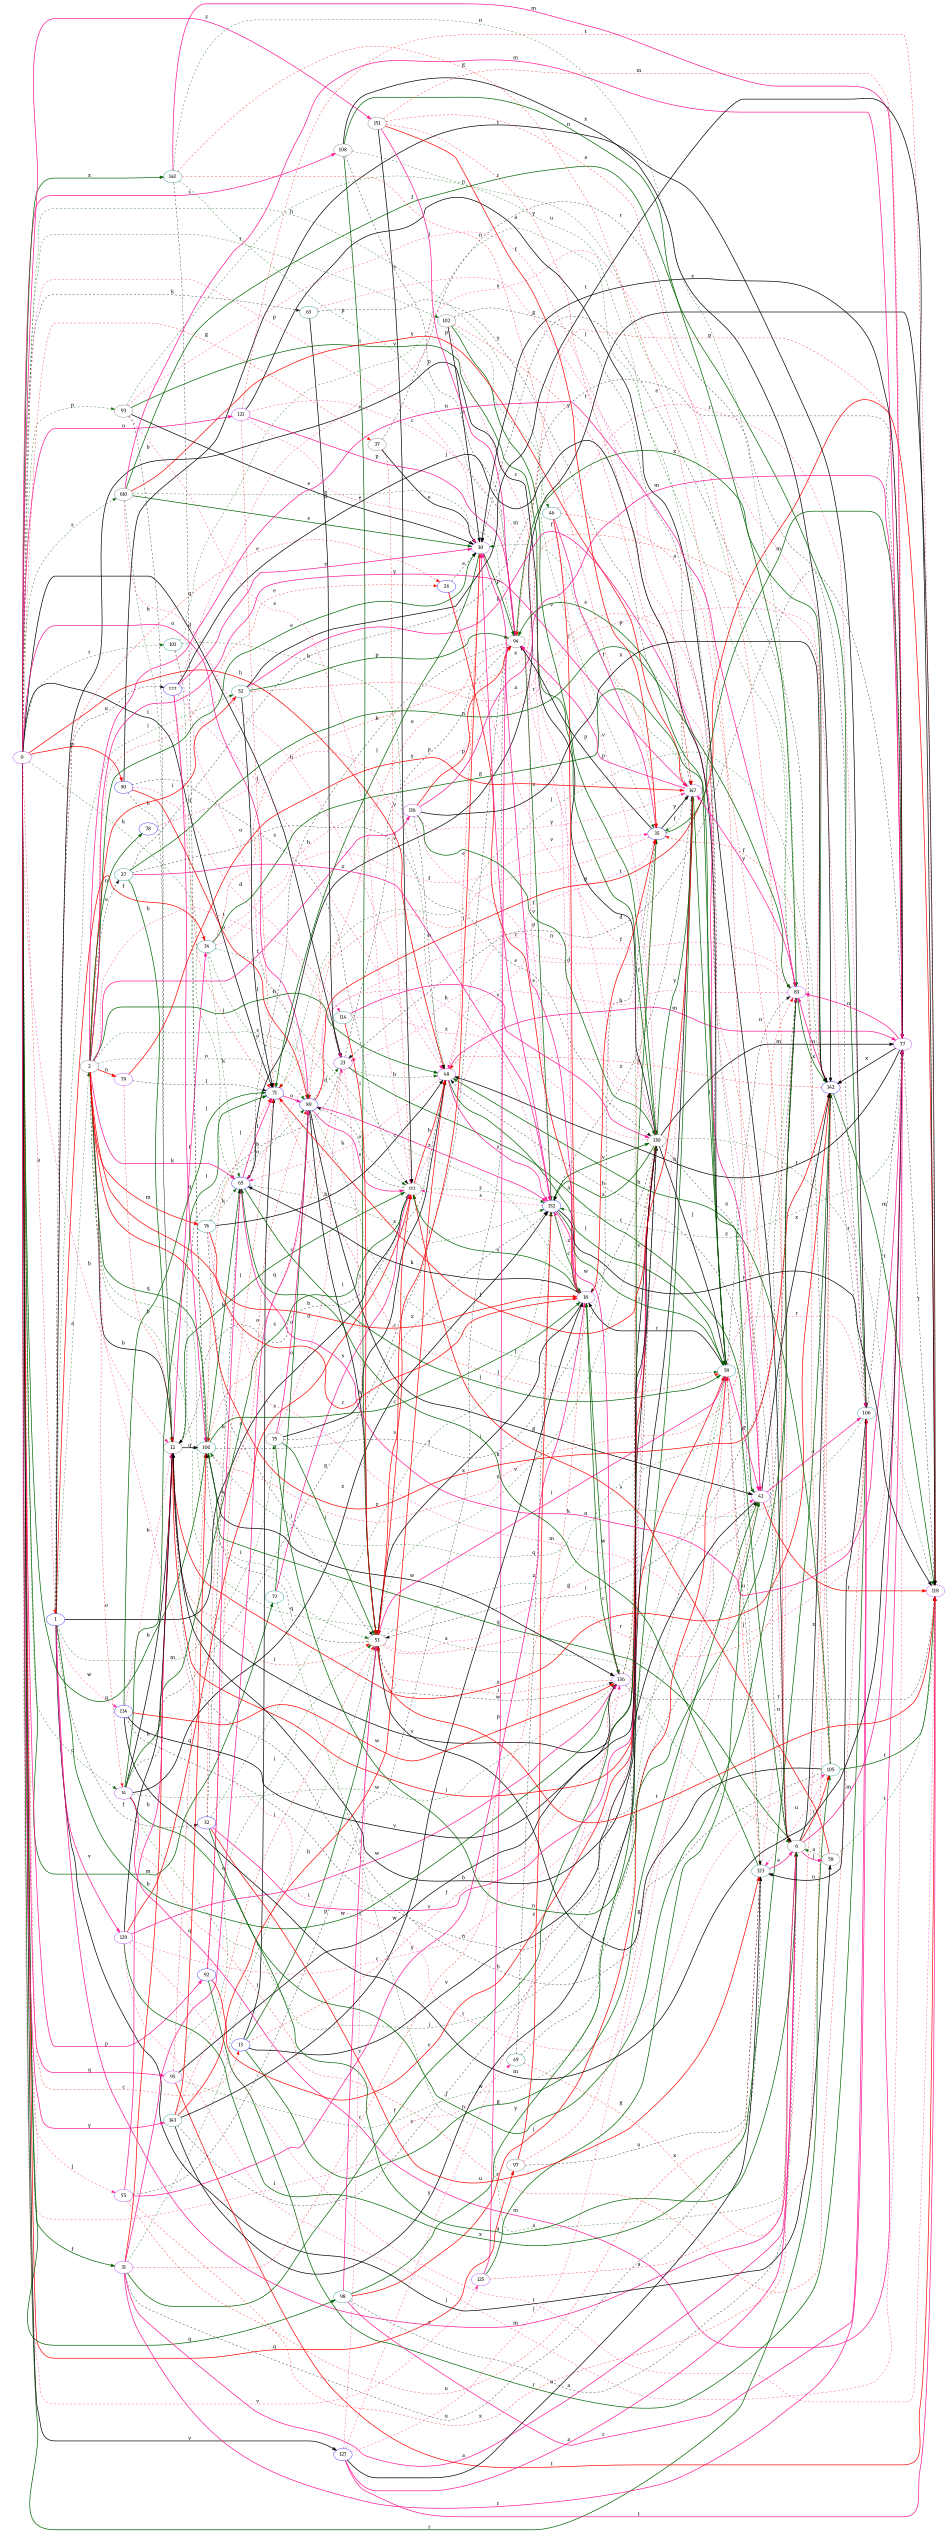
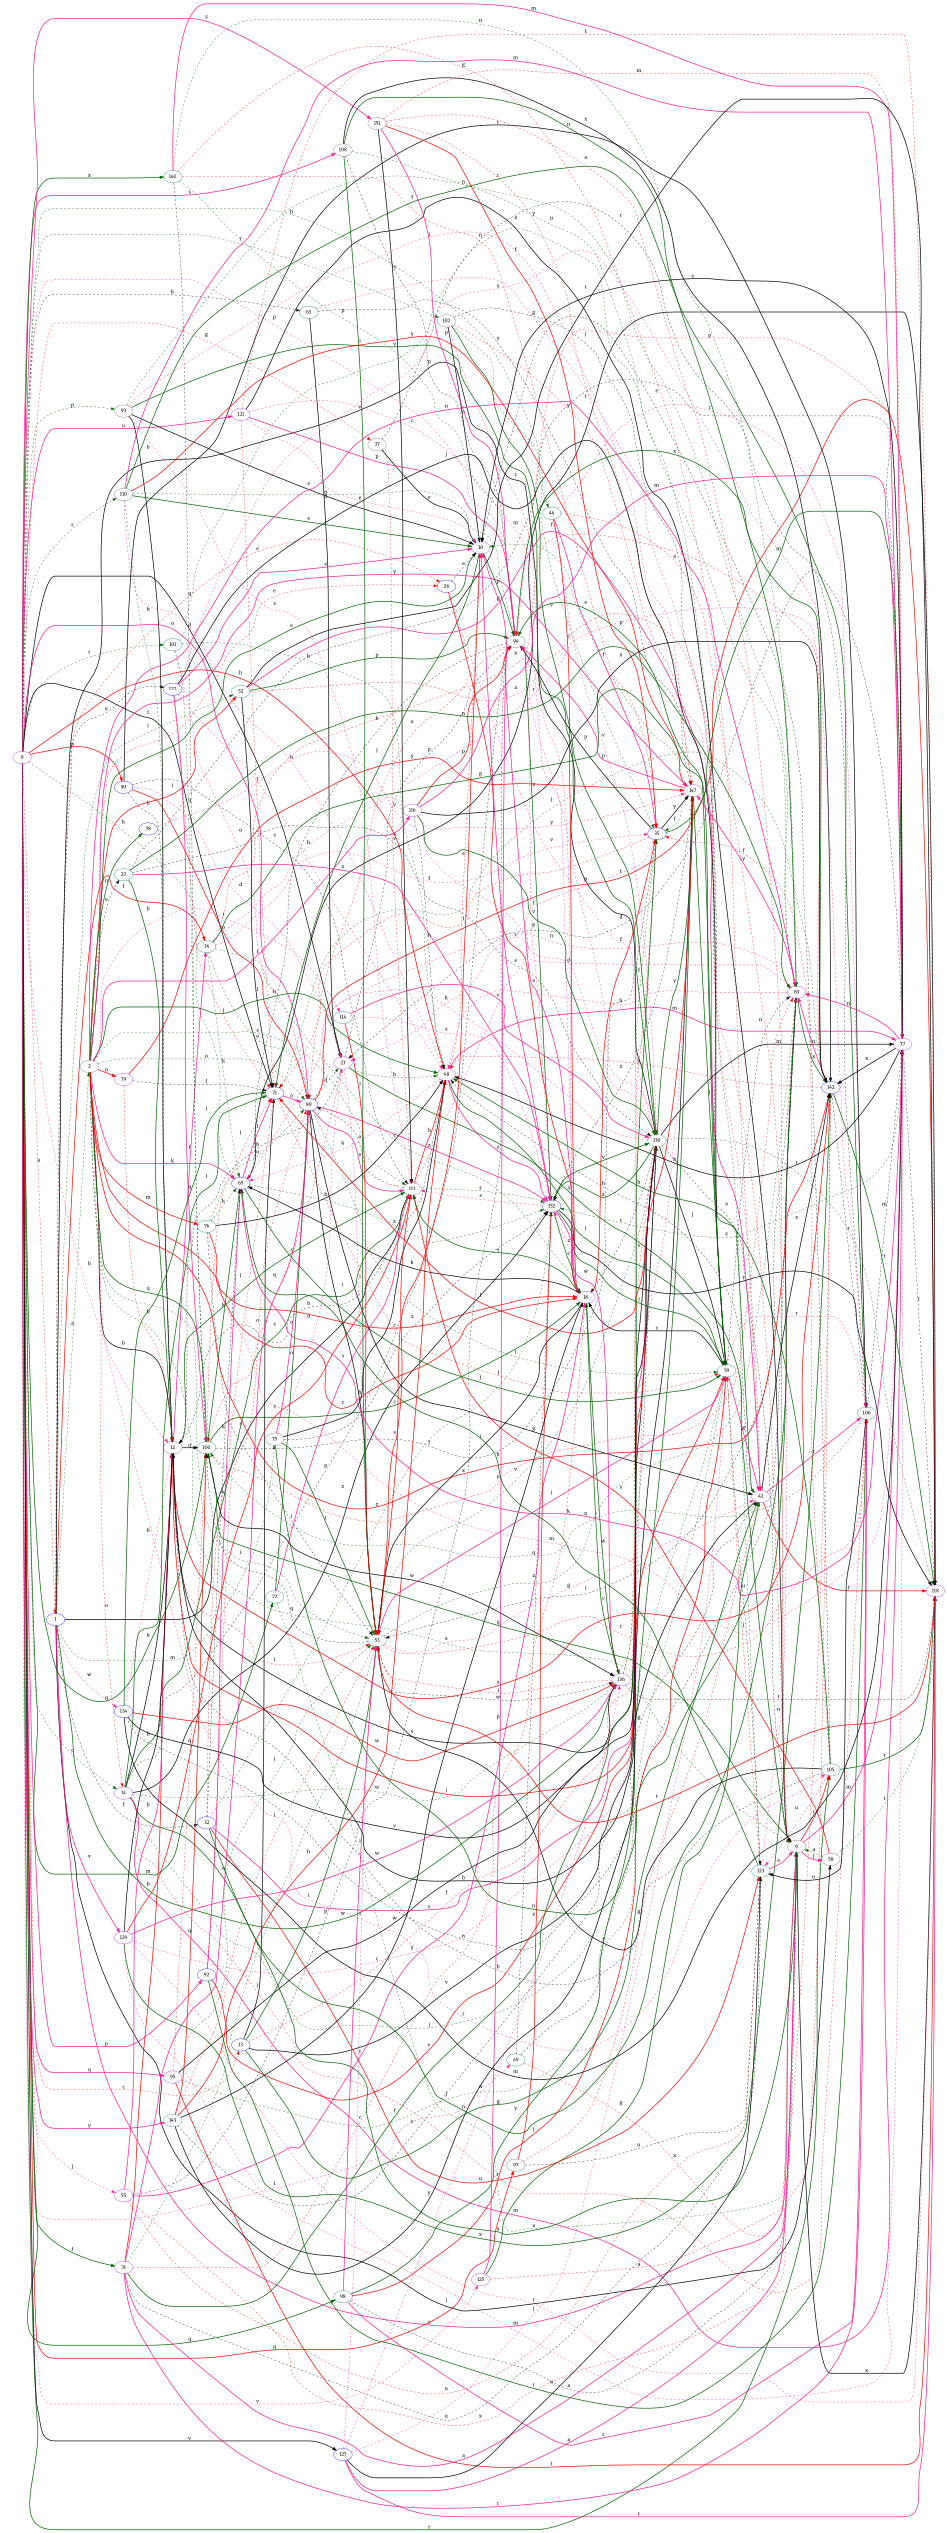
  strict digraph {
    fontname=Merriweather
    rankdir=LR
    node [color=purple fontname=Merriweather]
    edge [color=darkgreen fontname=Merriweather style=bold]
    1 [color=blue]
    0
    12 [color=gray40]
    13 [color=blue]
    14
    23
    31
    37 [color=gray40]
    46 [color=teal]
    48
    49 [color=teal]
    55
    63 [color=teal]
    65 [color=blue]
    71 [color=blue]
    72 [color=teal]
    89 [color=blue]
    90 [color=blue]
    92 [color=blue]
    93 [color=gray40]
    94 [color=gray40]
    95
    97 [color=gray40]
    98 [color=teal]
    100 [color=teal]
    101 [color=teal]
    102 [color=gray40]
    105 [color=teal]
    108 [color=gray40]
-   110 [color=gray40 label=610]
+   110 [color=gray40]
    121
    125
    127 [color=blue]
    140 [color=teal]
    143 [color=teal]
    151 [color=gray40]
    2 [color=gray40]
    6 [color=gray40]
    26 [color=blue]
    32 [color=blue]
    34 [color=teal]
    52 [color=teal]
    58 [color=gray40]
    75 [color=gray40]
    112 [color=gray40]
    122 [color=blue]
    129
    130 [color=gray40]
    134 [color=blue]
    136
    53 [color=gray40]
    142 [color=blue]
    59 [color=teal]
    35 [color=blue]
    42
    83
    77
    106 [color=teal]
    152 [color=blue]
    18
    123 [color=teal]
    30
    147
    118
    27 [color=teal]
    76 [color=teal]
    78 [color=blue]
    79
    114 [color=teal]
    116
    1 -> 2 [label=a style=dashed]
    1 -> 6 [color=deeppink label=a]
    1 -> 26 [color=red label=e style=dashed]
    1 -> 32 [color=black label=f style=dashed]
    1 -> 34 [color=red label=f]
    1 -> 52 [label=i style=dashed]
    1 -> 58 [color=black label=j]
    1 -> 75 [label=m style=dashed]
    1 -> 112 [color=black label=s]
    1 -> 122 [color=black label=u style=dashed]
    1 -> 129 [color=deeppink label=v]
    1 -> 130 [color=black label=v]
    1 -> 134 [color=deeppink label=w style=dashed]
    1 -> 136 [label=w]
    0 -> 1 [color=red label=a style=dashed]
    0 -> 12 [color=deeppink label=b style=dashed]
    0 -> 13 [color=red label=c style=dashed]
    0 -> 14 [label=c style=dashed]
    0 -> 23 [color=black label=d]
    0 -> 31 [label=f]
    0 -> 37 [color=red label=g style=dashed]
    0 -> 46 [label=h style=dashed]
    0 -> 48 [color=red label=h]
    0 -> 49 [color=deeppink label=i style=dashed]
    0 -> 55 [color=deeppink label=j style=dashed]
    0 -> 63 [color=black label=k style=dashed]
    0 -> 65 [label=k style=dashed]
    0 -> 71 [color=black label=l]
    0 -> 72 [label=m]
    0 -> 89 [color=deeppink label=o]
    0 -> 90 [color=red label=p]
    0 -> 92 [color=deeppink label=p]
    0 -> 93 [label=p style=dashed]
    0 -> 94 [color=deeppink label=p style=dashed]
    0 -> 95 [color=deeppink label=q]
    0 -> 97 [color=red label=q]
    0 -> 98 [label=q]
    0 -> 100 [label=q]
    0 -> 101 [label=r style=dashed]
    0 -> 102 [label=r style=dashed]
    0 -> 105 [label=r]
    0 -> 108 [color=deeppink label=s]
    0 -> 110 [label=s style=dashed]
    0 -> 121 [color=deeppink label=u]
    0 -> 125 [color=deeppink label=v style=dashed]
    0 -> 127 [color=black label=v]
    0 -> 140 [label=x]
    0 -> 143 [color=deeppink label=y]
    0 -> 151 [color=deeppink label=z]
    12 -> 100 [color=black label=q]
    12 -> 34 [color=deeppink label=f]
    12 -> 112 [label=s]
    12 -> 130 [color=black label=v]
    12 -> 53 [color=red label=i style=dashed]
    12 -> 142 [color=red label=x]
    12 -> 59 [color=red label=j]
    13 -> 71 [color=black label=l]
    13 -> 130 [color=black label=v]
    13 -> 53 [label=i]
    13 -> 35 [color=red label=f style=dashed]
    13 -> 42 [label=g]
    14 -> 12 [color=black label=b]
    14 -> 71 [label=l]
    14 -> 94 [color=black label=p style=dashed]
    14 -> 112 [label=s]
    14 -> 136 [label=w style=dashed]
    14 -> 59 [label=j style=dashed]
    14 -> 83 [label=n]
    14 -> 77 [color=deeppink label=m]
    14 -> 106 [color=red label=r style=dashed]
    14 -> 152 [color=black label=z]
    23 -> 12 [color=black label=b style=dashed]
    23 -> 48 [label=h style=dashed]
    23 -> 94 [color=black label=p style=dashed]
    23 -> 100 [color=red label=q style=dashed]
    23 -> 6 [label=a]
    23 -> 53 [color=deeppink label=i style=dashed]
    31 -> 12 [color=red label=b]
    31 -> 89 [color=deeppink label=o]
    31 -> 6 [color=deeppink label=a]
    31 -> 53 [label=i style=dashed]
    31 -> 35 [label=f]
    31 -> 106 [color=deeppink label=r]
    31 -> 18 [color=red label=c style=dashed]
    31 -> 123 [color=black label=u style=dashed]
    37 -> 112 [color=red label=s style=dashed]
    37 -> 106 [color=black label=r style=dashed]
    37 -> 30 [color=black label=e]
    46 -> 6 [color=red label=a style=dashed]
    46 -> 130 [color=deeppink label=v style=dashed]
    46 -> 35 [color=deeppink label=f]
    46 -> 106 [color=deeppink label=r style=dashed]
    46 -> 18 [color=red label=c]
    48 -> 12 [color=black label=b style=dashed]
    48 -> 65 [color=deeppink label=k style=dashed]
    48 -> 59 [label=j]
    48 -> 77 [color=deeppink label=m]
    48 -> 152 [color=deeppink label=z]
    48 -> 30 [color=red label=e style=dashed]
    49 -> 142 [color=red label=x style=dashed]
    49 -> 42 [color=black label=g style=dashed]
    49 -> 152 [color=black label=z style=dashed]
    55 -> 12 [color=deeppink label=b]
    55 -> 94 [color=black label=p style=dashed]
    55 -> 142 [color=red label=x style=dashed]
    55 -> 18 [color=deeppink label=c]
    55 -> 123 [color=red label=u style=dashed]
    63 -> 23 [color=black label=d]
    63 -> 42 [color=deeppink label=g style=dashed]
    63 -> 147 [color=black label=y style=dashed]
    65 -> 71 [color=deeppink label=l]
    65 -> 59 [label=j]
    65 -> 152 [label=z style=dashed]
    65 -> 118 [color=black label=t]
    71 -> 89 [color=deeppink label=o]
    71 -> 59 [color=red label=j style=dashed]
    72 -> 89 [label=o]
    72 -> 6 [label=a style=dashed]
    72 -> 112 [color=deeppink label=s]
    89 -> 23 [label=d style=dashed]
    89 -> 112 [color=deeppink label=s]
    89 -> 53 [color=black label=i]
    89 -> 59 [label=j style=dashed]
    89 -> 42 [color=black label=g]
    89 -> 83 [color=deeppink label=n style=dashed]
    89 -> 152 [color=deeppink label=z]
    89 -> 118 [color=red label=t]
    90 -> 12 [color=black label=b style=dashed]
    90 -> 23 [color=deeppink label=d style=dashed]
    90 -> 89 [color=red label=o]
    90 -> 112 [color=black label=s style=dashed]
    90 -> 106 [color=black label=r]
    92 -> 65 [color=deeppink label=k]
    92 -> 89 [color=red label=o style=dashed]
    92 -> 130 [color=red label=v]
    92 -> 106 [label=r]
-   93 -> 12 [color=black label=b style=dashed]
+   93 -> 12 [color=black label=b]
    93 -> 112 [color=deeppink label=s style=dashed]
    93 -> 130 [label=v]
    93 -> 59 [color=deeppink label=j style=dashed]
    93 -> 83 [label=n style=dashed]
    93 -> 30 [color=black label=e]
    94 -> 65 [color=black label=k style=dashed]
    94 -> 89 [color=red label=o style=dashed]
    94 -> 142 [label=x]
    94 -> 152 [label=z]
    95 -> 100 [color=red label=q style=dashed]
    95 -> 136 [color=black label=w]
    95 -> 53 [label=i style=dashed]
    95 -> 59 [label=j style=dashed]
    95 -> 118 [color=red label=t]
    97 -> 42 [color=red label=g style=dashed]
    97 -> 152 [color=red label=z]
    97 -> 123 [color=black label=u style=dashed]
    98 -> 6 [color=black label=a style=dashed]
    98 -> 53 [color=deeppink label=i]
    98 -> 59 [color=red label=j]
    98 -> 106 [color=deeppink label=r]
    98 -> 147 [label=y]
    100 -> 65 [label=k]
    100 -> 71 [color=red label=l style=dashed]
    100 -> 136 [color=black label=w]
    100 -> 35 [color=black label=f style=dashed]
    100 -> 83 [color=red label=n style=dashed]
    100 -> 18 [label=c]
    101 -> 48 [label=h style=dashed]
    101 -> 89 [color=deeppink label=o style=dashed]
    101 -> 100 [label=q style=dashed]
    101 -> 83 [label=n style=dashed]
    102 -> 130 [label=v]
    102 -> 59 [color=black label=j style=dashed]
    102 -> 35 [label=f style=dashed]
    102 -> 18 [color=deeppink label=c style=dashed]
    102 -> 30 [color=black label=e]
    102 -> 147 [color=red label=y style=dashed]
    105 -> 12 [color=black label=b style=dashed]
    105 -> 48 [label=h]
    105 -> 53 [color=black label=i]
    105 -> 35 [color=red label=f style=dashed]
    105 -> 123 [color=deeppink label=u style=dashed]
    105 -> 30 [color=black label=e style=dashed]
    105 -> 118 [label=t]
    108 -> 94 [color=black label=p style=dashed]
    108 -> 53 [label=i]
    108 -> 142 [color=black label=x]
    108 -> 83 [label=n]
    108 -> 123 [label=u style=dashed]
    110 -> 12 [label=b style=dashed]
    110 -> 48 [color=deeppink label=h style=dashed]
    110 -> 94 [label=p style=dashed]
    110 -> 77 [color=deeppink label=m]
    110 -> 106 [label=r]
    110 -> 30 [label=e]
    110 -> 147 [color=red label=y]
    121 -> 71 [color=red label=l style=dashed]
    121 -> 94 [color=deeppink label=p]
    121 -> 6 [color=black label=a]
    121 -> 18 [color=deeppink label=c style=dashed]
    121 -> 30 [color=deeppink label=e style=dashed]
    121 -> 118 [color=red label=t style=dashed]
    125 -> 94 [color=deeppink label=p]
    125 -> 6 [color=red label=a style=dashed]
    125 -> 42 [label=g]
    127 -> 6 [color=deeppink label=a]
    127 -> 136 [color=deeppink label=w style=dashed]
    127 -> 53 [color=deeppink label=i style=dashed]
    127 -> 59 [color=deeppink label=j style=dashed]
    127 -> 123 [color=black label=u]
    127 -> 118 [color=deeppink label=t]
    140 -> 94 [label=p style=dashed]
    140 -> 100 [color=black label=q style=dashed]
    140 -> 35 [color=red label=f style=dashed]
    140 -> 42 [color=red label=g style=dashed]
    140 -> 83 [label=n style=dashed]
    140 -> 77 [color=deeppink label=m]
    143 -> 48 [color=red label=h]
    143 -> 100 [color=red label=q]
    143 -> 130 [color=black label=v style=dashed]
    143 -> 53 [color=red label=i style=dashed]
    143 -> 18 [color=black label=c]
    143 -> 147 [color=black label=y]
    151 -> 94 [color=deeppink label=p]
    151 -> 6 [color=red label=a style=dashed]
    151 -> 112 [color=black label=s]
    151 -> 35 [color=red label=f]
    151 -> 77 [color=red label=m style=dashed]
    151 -> 147 [color=red label=y style=dashed]
    2 -> 12 [color=black label=b]
    2 -> 14 [color=red label=o style=dashed]
    2 -> 48 [label=h]
    2 -> 65 [color=deeppink label=k]
    2 -> 89 [label=o style=dashed]
    2 -> 100 [label=q]
    2 -> 105 [color=deeppink label=r style=dashed]
    2 -> 6 [label=a style=dashed]
    2 -> 26 [color=red label=e style=dashed]
    2 -> 52 [color=red label=i]
    2 -> 112 [label=s style=dashed]
    2 -> 53 [label=i style=dashed]
    2 -> 142 [color=red label=x]
    2 -> 83 [color=deeppink label=n]
    2 -> 18 [color=red label=c]
    2 -> 30 [label=e]
    2 -> 147 [color=deeppink label=y]
    2 -> 27 [color=black label=e style=dashed]
    2 -> 76 [color=red label=m]
    2 -> 78 [label=n]
    2 -> 79 [color=red label=n]
    2 -> 114 [color=deeppink label=t style=dashed]
    2 -> 116 [color=deeppink label=t]
    6 -> 100 [label=q]
    6 -> 105 [color=red label=r]
    6 -> 58 [color=deeppink label=j]
-   6 -> 142 [color=black label=x]
+   6 -> 118 [color=black label=x]
    6 -> 77 [color=deeppink label=m]
    26 -> 130 [color=deeppink label=v style=dashed]
    26 -> 18 [color=red label=c]
    26 -> 30 [color=black label=e style=dashed]
    32 -> 65 [color=black label=k style=dashed]
    32 -> 71 [color=red label=l style=dashed]
    32 -> 6 [label=a]
    32 -> 130 [color=deeppink label=v]
    32 -> 152 [label=z style=dashed]
    32 -> 123 [color=red label=u]
    34 -> 65 [label=k style=dashed]
    34 -> 89 [label=o style=dashed]
    34 -> 142 [color=red label=x style=dashed]
    34 -> 35 [color=deeppink label=f style=dashed]
    34 -> 42 [label=g]
    34 -> 106 [color=deeppink label=r style=dashed]
    34 -> 18 [label=c style=dashed]
    52 -> 71 [color=black label=l]
    52 -> 94 [label=p]
    52 -> 6 [color=red label=a style=dashed]
    52 -> 42 [color=deeppink label=g]
    52 -> 118 [color=black label=t]
    58 -> 6 [label=a style=dashed]
    58 -> 112 [color=red label=s]
    58 -> 118 [label=t style=dashed]
    75 -> 23 [color=deeppink label=d style=dashed]
    75 -> 48 [color=black label=h]
    75 -> 89 [color=deeppink label=o]
    75 -> 53 [label=i]
    75 -> 83 [label=n]
    75 -> 152 [color=black label=z style=dashed]
    112 -> 48 [color=red label=h]
    112 -> 89 [color=black label=o style=dashed]
    112 -> 35 [color=deeppink label=f style=dashed]
    112 -> 152 [label=z style=dashed]
    122 -> 48 [color=deeppink label=h style=dashed]
    122 -> 71 [color=red label=l style=dashed]
    122 -> 100 [color=deeppink label=q]
    122 -> 142 [color=deeppink label=x style=dashed]
    122 -> 59 [color=black label=j]
    122 -> 30 [color=deeppink label=e]
    129 -> 12 [color=black label=b]
    129 -> 112 [color=red label=s]
    129 -> 136 [color=deeppink label=w]
    129 -> 142 [label=x]
    129 -> 77 [color=deeppink label=m style=dashed]
    129 -> 147 [color=deeppink label=y style=dashed]
    129 -> 118 [color=deeppink label=t style=dashed]
    130 -> 65 [color=deeppink label=k style=dashed]
    130 -> 94 [color=deeppink label=p style=dashed]
    130 -> 6 [color=black label=a style=dashed]
    130 -> 59 [color=black label=j]
    130 -> 77 [color=black label=m]
    130 -> 152 [label=z]
    130 -> 18 [color=black label=c style=dashed]
    130 -> 147 [label=y]
    130 -> 118 [label=t style=dashed]
    134 -> 12 [color=deeppink label=b style=dashed]
    134 -> 71 [label=l]
    134 -> 130 [color=black label=v]
    134 -> 136 [color=red label=w]
    134 -> 83 [color=black label=n style=dashed]
    134 -> 77 [color=black label=m]
    136 -> 130 [color=red label=v style=dashed]
    136 -> 53 [color=red label=i style=dashed]
    136 -> 35 [label=f style=dashed]
    136 -> 18 [label=c]
    136 -> 118 [color=black label=t style=dashed]
    53 -> 100 [color=black label=q style=dashed]
    53 -> 112 [color=red label=s]
    53 -> 130 [label=v style=dashed]
    53 -> 136 [color=black label=w style=dashed]
    53 -> 42 [color=deeppink label=g style=dashed]
    53 -> 83 [label=n style=dashed]
    53 -> 106 [color=red label=r style=dashed]
    53 -> 118 [color=red label=t]
    142 -> 48 [color=red label=h style=dashed]
    142 -> 71 [label=l style=dashed]
    142 -> 83 [color=deeppink label=n]
    142 -> 106 [color=black label=r style=dashed]
    142 -> 118 [label=t]
    59 -> 94 [label=p]
    59 -> 53 [color=deeppink label=i]
    59 -> 42 [color=deeppink label=g]
    59 -> 83 [color=black label=n style=dashed]
    59 -> 106 [color=deeppink label=r style=dashed]
    59 -> 18 [color=black label=c]
    59 -> 123 [color=black label=u style=dashed]
    35 -> 71 [color=red label=l style=dashed]
    35 -> 94 [color=black label=p]
    35 -> 77 [label=m]
    35 -> 147 [color=black label=y]
    42 -> 12 [color=black label=b]
    42 -> 48 [color=black label=h style=dashed]
    42 -> 142 [color=black label=x]
    42 -> 106 [color=deeppink label=r]
    42 -> 118 [color=red label=t]
    83 -> 23 [color=deeppink label=d style=dashed]
    83 -> 48 [color=deeppink label=h style=dashed]
    83 -> 53 [color=black label=i style=dashed]
    83 -> 142 [label=x]
    83 -> 147 [color=deeppink label=y]
    77 -> 23 [color=black label=d style=dashed]
    77 -> 48 [color=black label=h]
    77 -> 65 [color=deeppink label=k]
    77 -> 94 [color=red label=p style=dashed]
    77 -> 142 [color=black label=x]
    77 -> 83 [color=deeppink label=n]
    77 -> 152 [label=z style=dashed]
    77 -> 30 [color=black label=e]
    77 -> 118 [color=black label=t style=dashed]
    106 -> 100 [label=q style=dashed]
    106 -> 77 [color=black label=m style=dashed]
    106 -> 123 [color=black label=u]
    152 -> 94 [color=deeppink label=p style=dashed]
    152 -> 112 [color=deeppink label=s style=dashed]
    152 -> 130 [label=v]
    152 -> 136 [color=deeppink label=w]
    152 -> 59 [label=j]
    152 -> 18 [label=c]
    152 -> 30 [color=deeppink label=e]
    152 -> 118 [color=black label=t]
    18 -> 65 [color=black label=k]
    18 -> 112 [label=s]
    18 -> 136 [label=w]
    18 -> 53 [color=black label=i]
    18 -> 35 [color=red label=f]
    18 -> 152 [color=deeppink label=z style=dashed]
    18 -> 30 [color=deeppink label=e]
    123 -> 65 [label=k]
    123 -> 6 [color=deeppink label=a]
    123 -> 59 [color=red label=j style=dashed]
    123 -> 83 [color=deeppink label=n style=dashed]
    30 -> 71 [label=l]
    30 -> 94 [label=p]
    30 -> 53 [color=red label=i]
    147 -> 71 [color=red label=l]
    147 -> 94 [color=deeppink label=p]
    147 -> 59 [label=j]
    147 -> 35 [label=f style=dashed]
    147 -> 152 [color=black label=z style=dashed]
    147 -> 30 [label=e style=dashed]
    27 -> 12 [label=b]
    27 -> 130 [color=black label=v style=dashed]
    27 -> 83 [label=n]
    27 -> 77 [color=black label=m style=dashed]
    27 -> 152 [color=deeppink label=z]
    76 -> 48 [color=black label=h]
    76 -> 65 [label=k style=dashed]
    76 -> 89 [label=o style=dashed]
    76 -> 53 [color=black label=i style=dashed]
    76 -> 77 [color=deeppink label=m style=dashed]
    76 -> 18 [color=red label=c]
    78 -> 130 [color=deeppink label=v style=dashed]
    79 -> 12 [color=red label=b style=dashed]
    79 -> 71 [color=black label=l style=dashed]
    79 -> 147 [color=red label=y]
    114 -> 130 [color=deeppink label=v]
    114 -> 53 [color=red label=i]
    114 -> 152 [color=deeppink label=z style=dashed]
    116 -> 48 [color=black label=h style=dashed]
    116 -> 94 [color=red label=p]
    116 -> 130 [label=v]
    116 -> 142 [color=black label=x]
    116 -> 77 [color=deeppink label=m]
    116 -> 147 [color=deeppink label=y style=dashed]
  }
